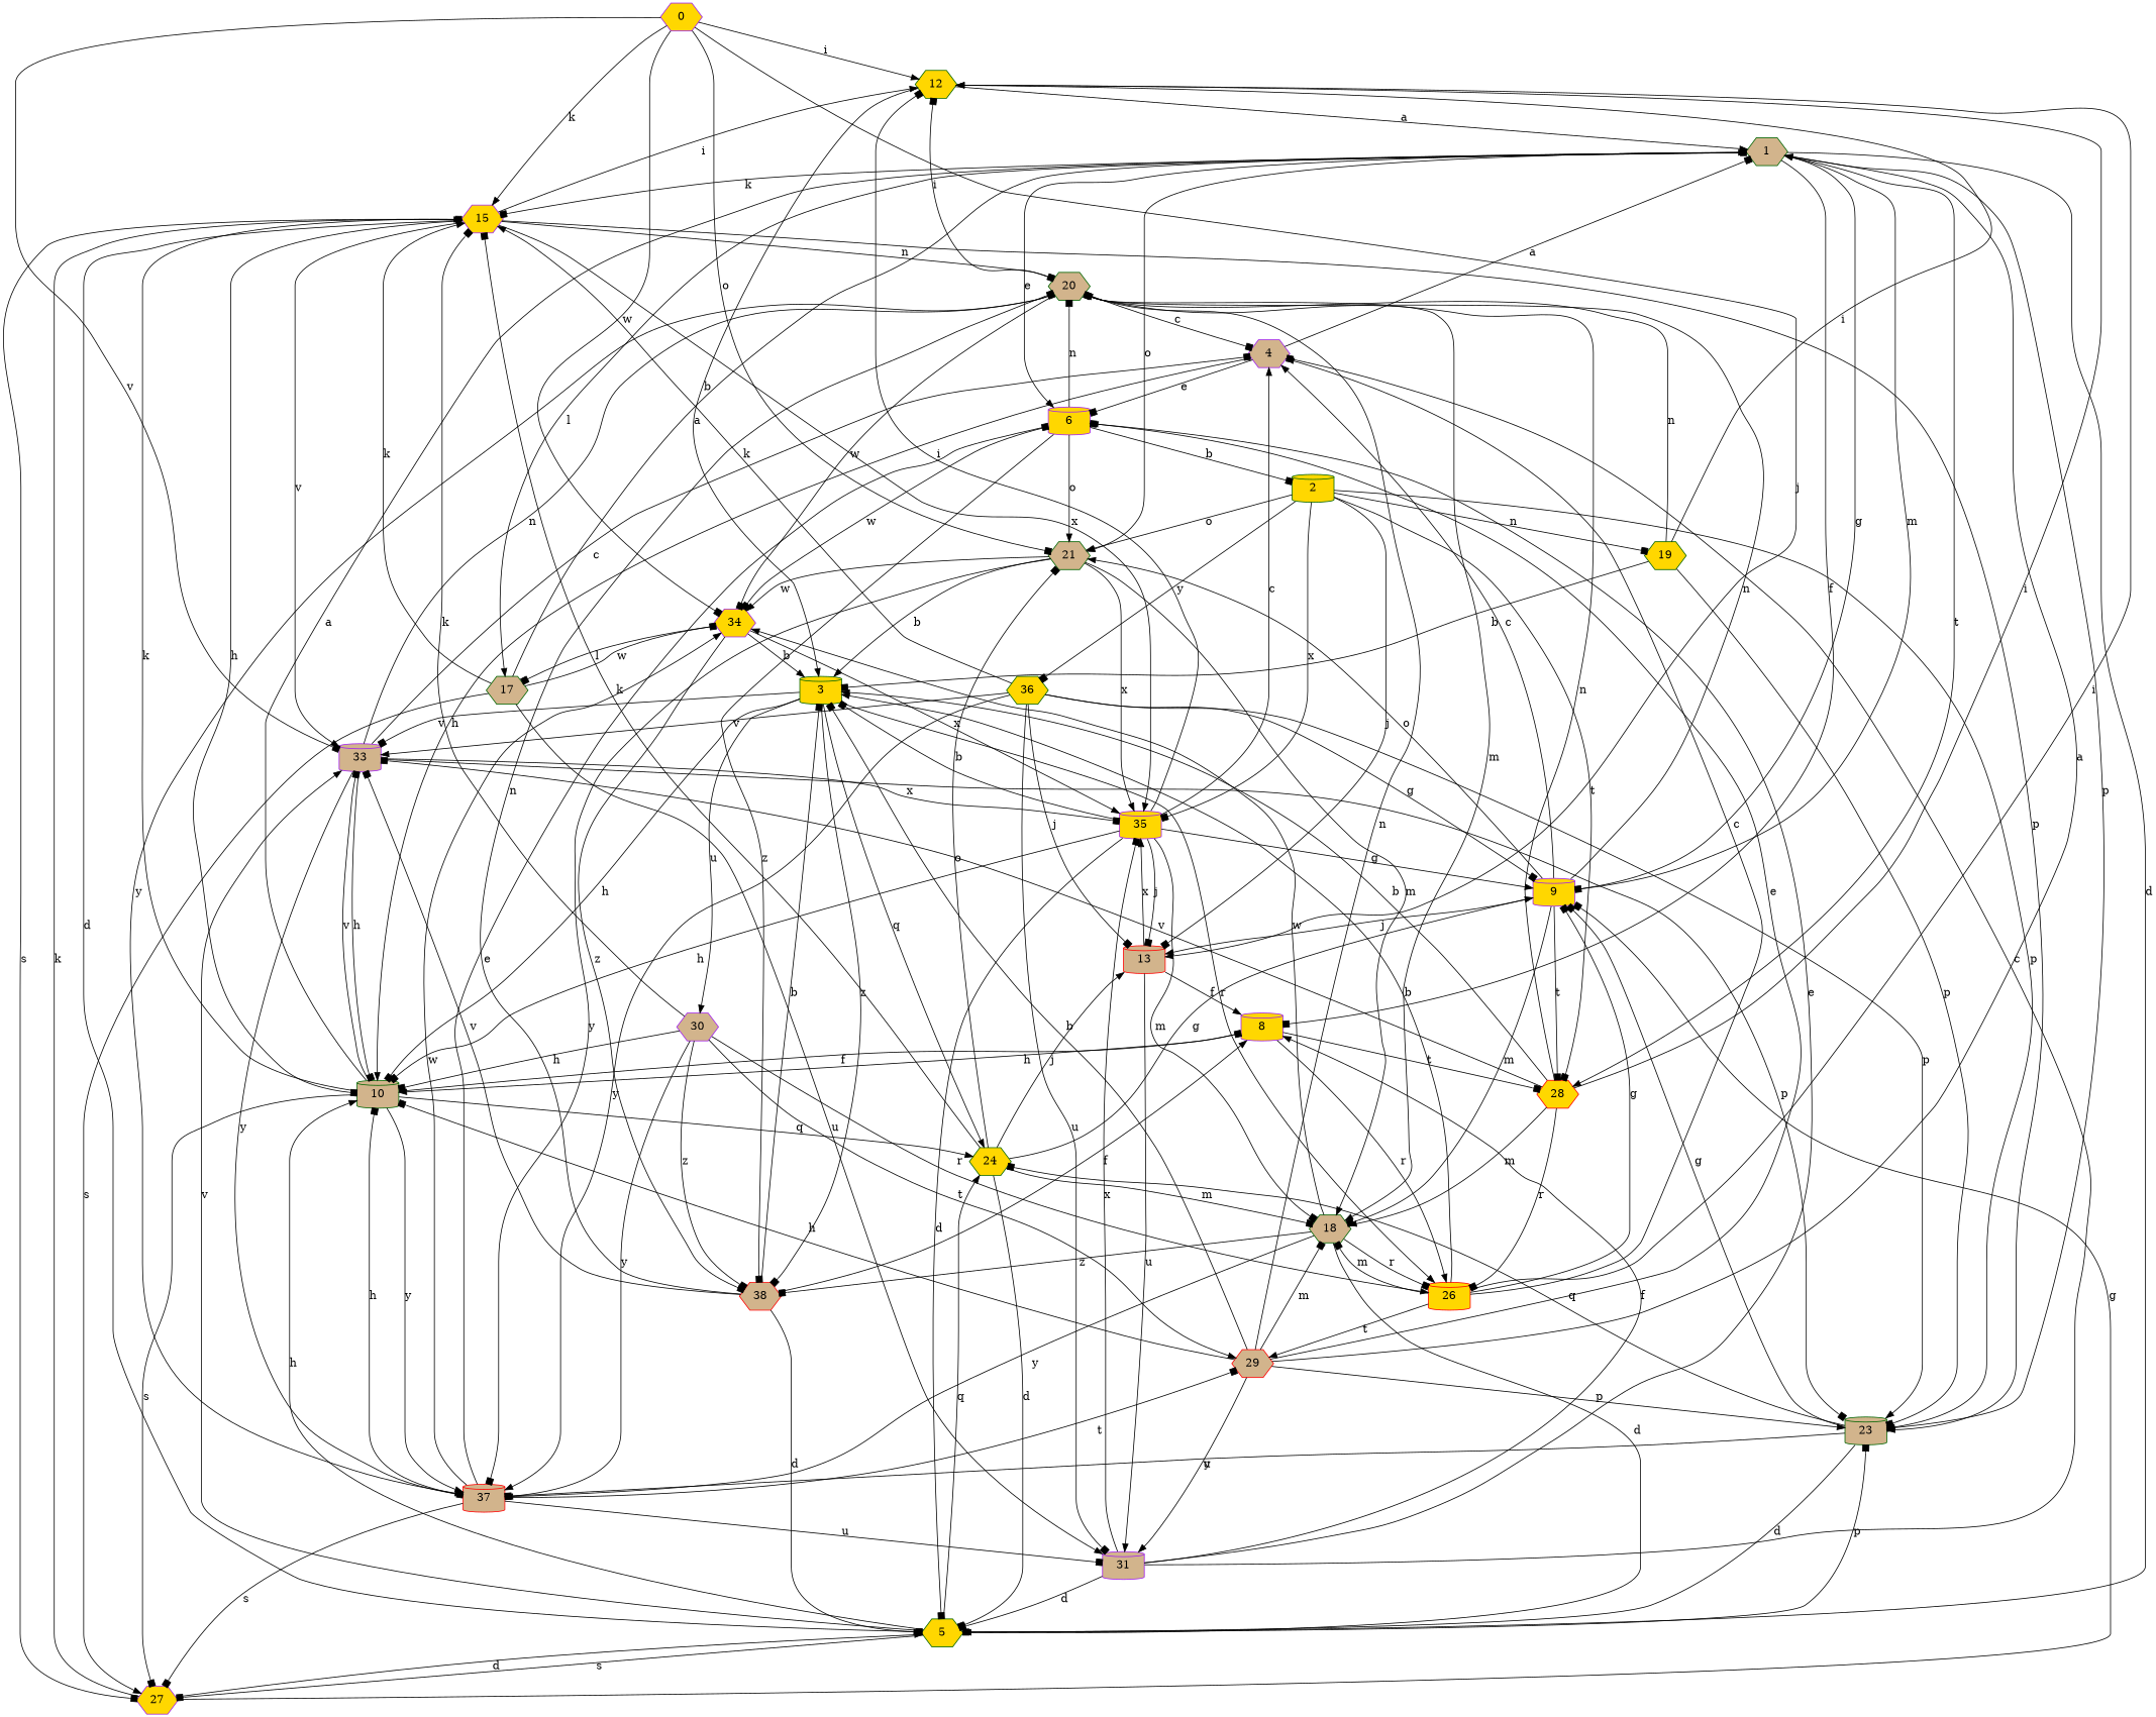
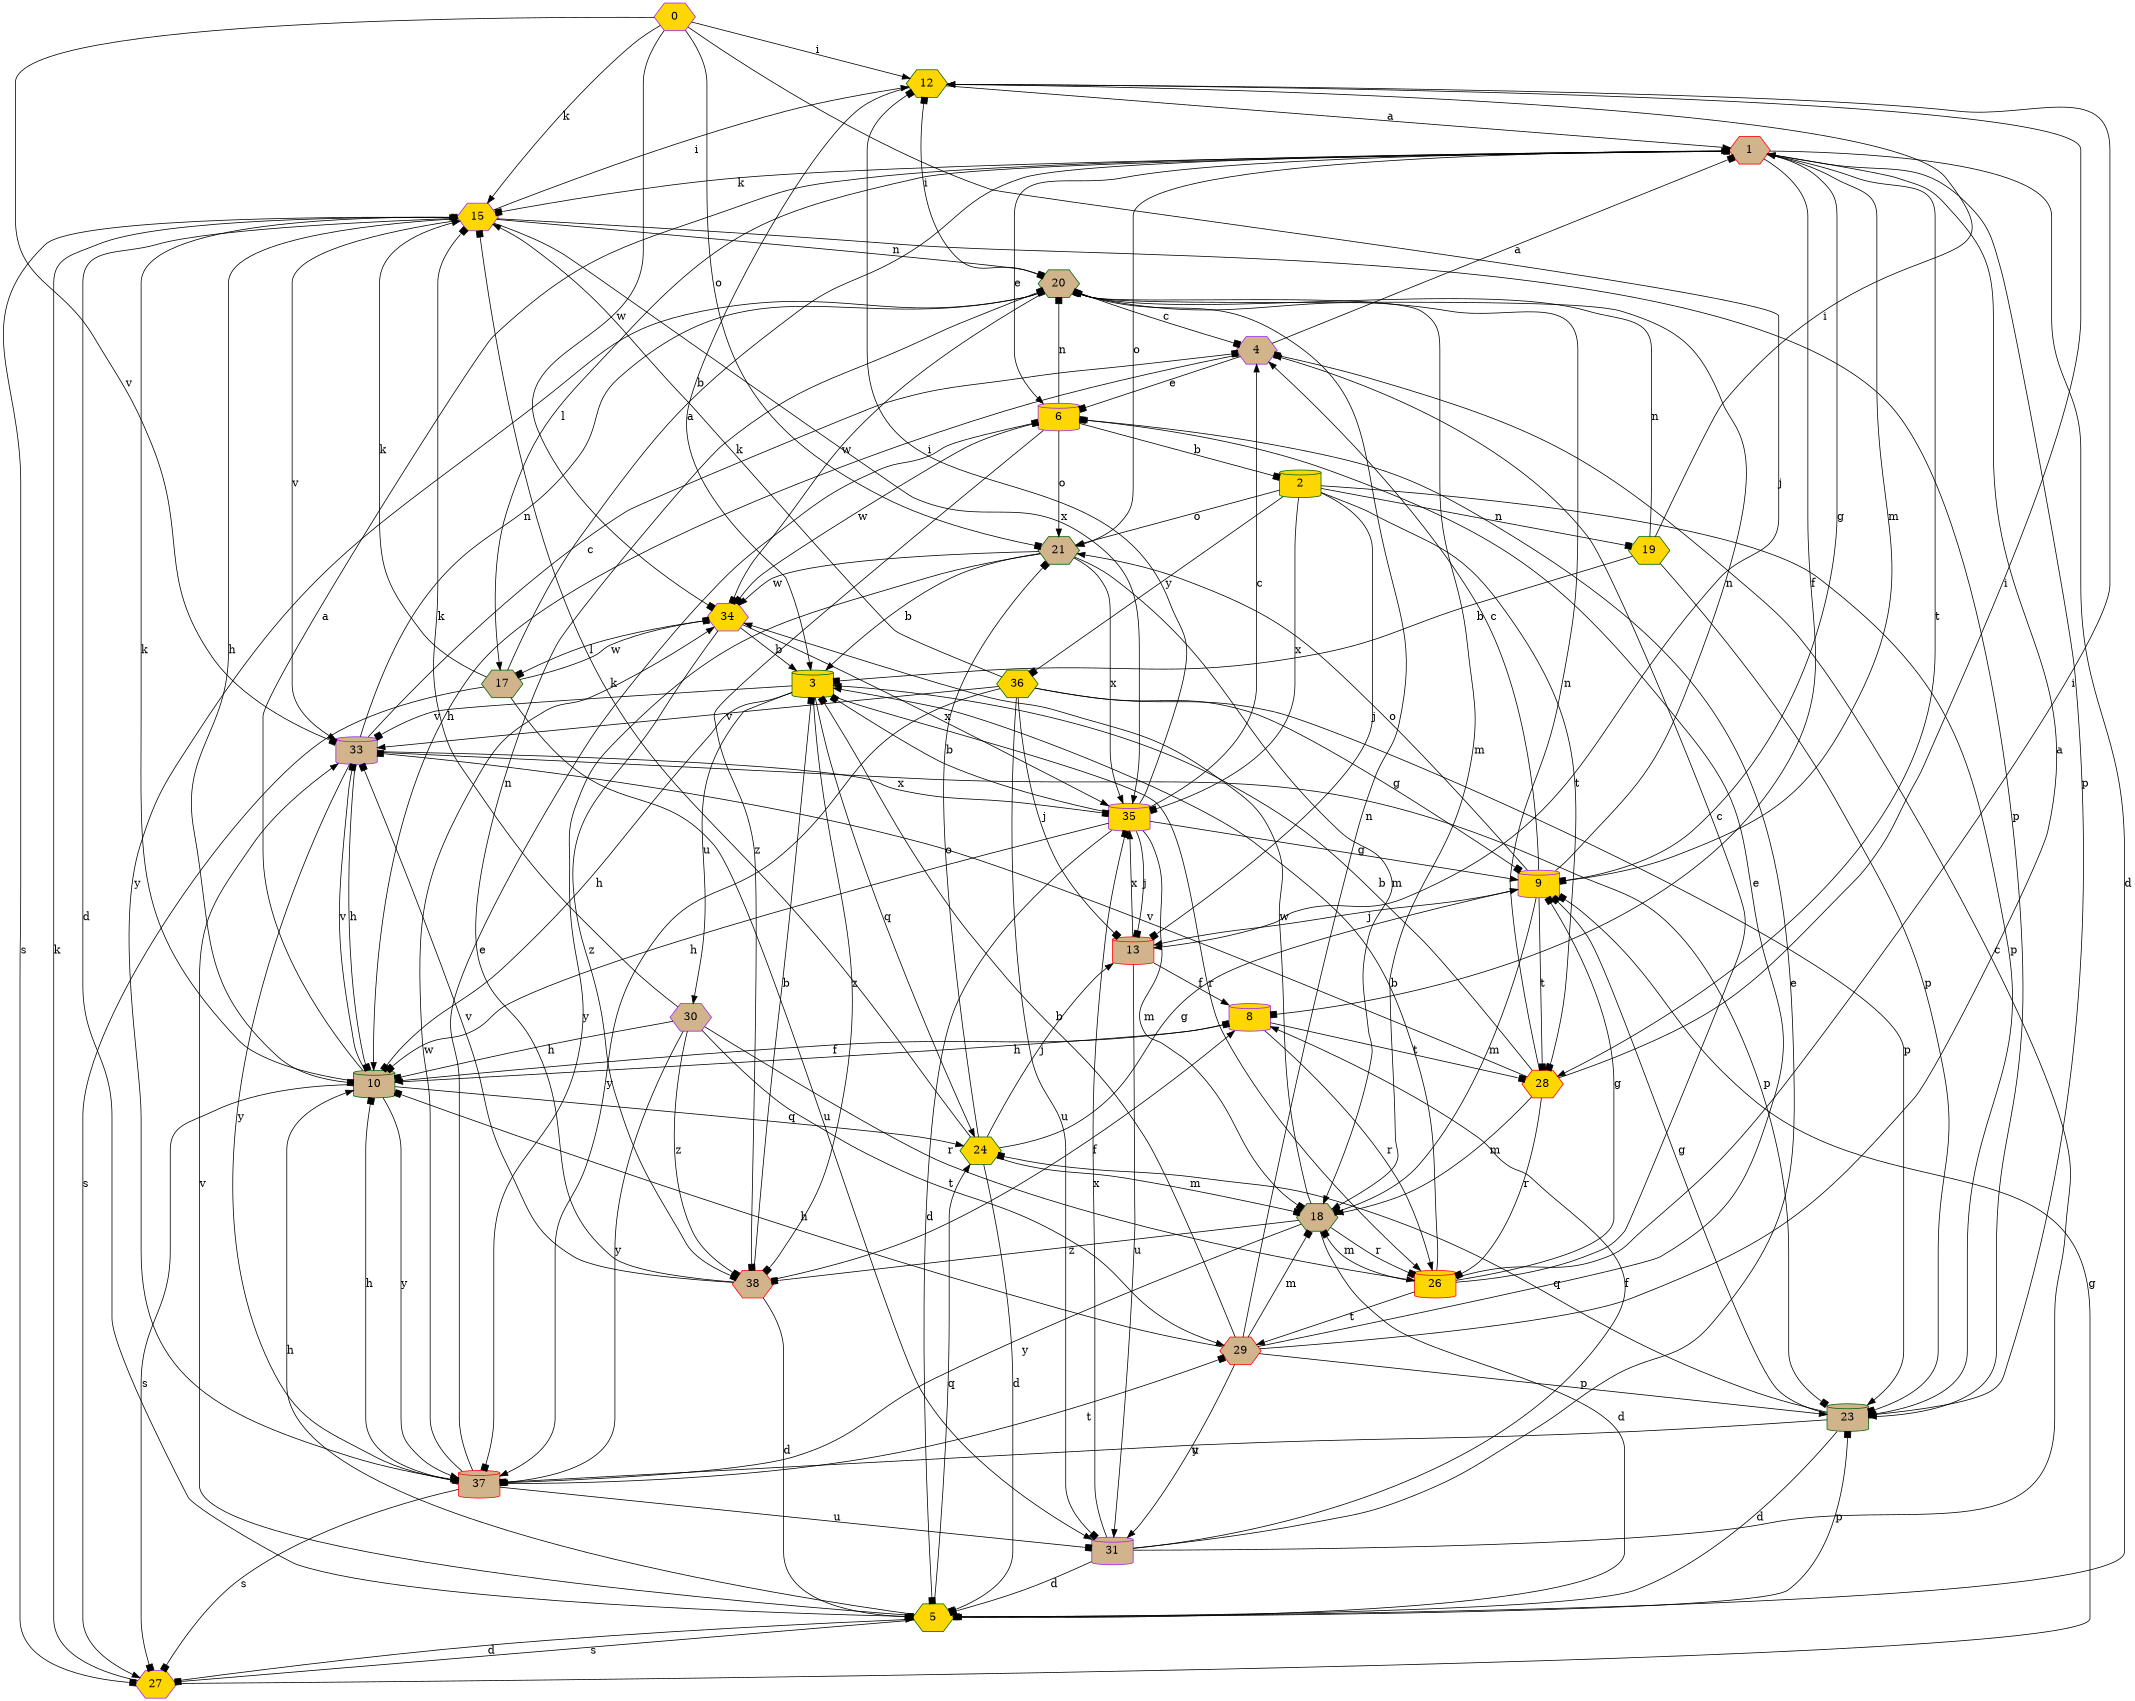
  strict digraph {
    node [color=darkgreen fillcolor=gold shape=hexagon style=filled]
    edge [arrowhead=box]
    0 [color=purple]
    12
    13 [color=red fillcolor=tan shape=cylinder]
    15 [color=purple]
    21 [fillcolor=tan]
    33 [color=purple fillcolor=tan shape=cylinder]
    34 [color=purple]
-   1 [fillcolor=tan]
+   1 [color=red fillcolor=tan]
    3 [shape=cylinder]
    8 [color=purple shape=cylinder]
    35 [color=purple shape=cylinder]
    31 [color=purple fillcolor=tan shape=cylinder]
    5
    23 [fillcolor=tan shape=cylinder]
    10 [fillcolor=tan shape=cylinder]
    27 [color=purple]
    20 [fillcolor=tan]
    18 [fillcolor=tan]
    37 [color=red fillcolor=tan shape=cylinder]
    4 [color=purple fillcolor=tan]
    17 [fillcolor=tan]
    38 [color=red fillcolor=tan]
    6 [color=purple shape=cylinder]
    9 [color=purple shape=cylinder]
    28 [color=red]
    24
    2 [shape=cylinder]
    26 [color=red shape=cylinder]
    19
    36
    30 [color=purple fillcolor=tan]
    29 [color=red fillcolor=tan]
    0 -> 12 [arrowhead=normal label=i]
    0 -> 13 [arrowhead=normal label=j]
    0 -> 15 [arrowhead=normal label=k]
    0 -> 21 [label=o]
    0 -> 33 [label=v]
    0 -> 34 [label=w]
    12 -> 1 [arrowhead=normal label=a]
    12 -> 3 [arrowhead=normal label=b]
    13 -> 8 [arrowhead=normal label=f]
    13 -> 35 [arrowhead=normal label=x]
    13 -> 31 [arrowhead=normal label=u]
    15 -> 12 [arrowhead=normal label=i]
    15 -> 33 [arrowhead=normal label=v]
    15 -> 35 [arrowhead=normal label=x]
    15 -> 5 [label=d]
    15 -> 23 [arrowhead=normal label=p]
    15 -> 10 [label=h]
    15 -> 27 [label=s]
    15 -> 20 [label=n]
    21 -> 34 [arrowhead=normal label=w]
    21 -> 3 [arrowhead=normal label=b]
    21 -> 35 [arrowhead=normal label=x]
    21 -> 18 [arrowhead=normal label=m]
    21 -> 37 [label=y]
    33 -> 35 [label=x]
    33 -> 23 [label=p]
    33 -> 10 [label=h]
    33 -> 20 [label=n]
    33 -> 37 [label=y]
    33 -> 4 [label=c]
    34 -> 3 [arrowhead=normal label=b]
    34 -> 35 [arrowhead=normal label=x]
    34 -> 17 [label=l]
    34 -> 38 [label=z]
    1 -> 15 [label=k]
    1 -> 21 [arrowhead=normal label=o]
    1 -> 8 [label=f]
    1 -> 5 [arrowhead=normal label=d]
    1 -> 23 [label=p]
    1 -> 17 [arrowhead=normal label=l]
    1 -> 6 [arrowhead=normal label=e]
    1 -> 9 [label=g]
    1 -> 28 [arrowhead=normal label=t]
    3 -> 33 [label=v]
    3 -> 10 [label=h]
    3 -> 38 [label=z]
    3 -> 24 [arrowhead=normal label=q]
    3 -> 26 [arrowhead=normal label=r]
    3 -> 30 [arrowhead=normal label=u]
    8 -> 10 [arrowhead=normal label=h]
    8 -> 28 [label=t]
    8 -> 26 [arrowhead=normal label=r]
    35 -> 12 [label=i]
    35 -> 13 [label=j]
    35 -> 3 [label=b]
    35 -> 5 [label=d]
    35 -> 10 [label=h]
    35 -> 18 [label=m]
    35 -> 4 [arrowhead=normal label=c]
    35 -> 9 [arrowhead=normal label=g]
    31 -> 8 [arrowhead=normal label=f]
    31 -> 35 [label=x]
    31 -> 5 [label=d]
    31 -> 4 [label=c]
    31 -> 6 [arrowhead=normal label=e]
    5 -> 33 [arrowhead=normal label=v]
    5 -> 23 [label=p]
    5 -> 10 [arrowhead=normal label=h]
    5 -> 27 [label=s]
    5 -> 24 [arrowhead=normal label=q]
    23 -> 5 [label=d]
    23 -> 37 [label=y]
    23 -> 9 [label=g]
    23 -> 24 [label=q]
    10 -> 15 [label=k]
    10 -> 33 [label=v]
    10 -> 1 [label=a]
    10 -> 8 [label=f]
    10 -> 27 [label=s]
    10 -> 37 [arrowhead=normal label=y]
    10 -> 24 [arrowhead=normal label=q]
    27 -> 15 [arrowhead=normal label=k]
    27 -> 5 [arrowhead=normal label=d]
    27 -> 9 [label=g]
    20 -> 12 [label=i]
    20 -> 34 [label=w]
    20 -> 18 [arrowhead=normal label=m]
    20 -> 37 [arrowhead=normal label=y]
    20 -> 4 [label=c]
    18 -> 34 [arrowhead=normal label=w]
    18 -> 5 [arrowhead=normal label=d]
    18 -> 37 [arrowhead=normal label=y]
    18 -> 38 [label=z]
    18 -> 26 [label=r]
    37 -> 34 [arrowhead=normal label=w]
    37 -> 31 [label=u]
    37 -> 10 [label=h]
    37 -> 27 [label=s]
    37 -> 6 [label=e]
    37 -> 29 [label=t]
    4 -> 1 [label=a]
    4 -> 10 [arrowhead=normal label=h]
    4 -> 6 [label=e]
    17 -> 15 [arrowhead=normal label=k]
    17 -> 34 [label=w]
    17 -> 1 [arrowhead=normal label=a]
    17 -> 31 [arrowhead=normal label=u]
    17 -> 27 [arrowhead=normal label=s]
    38 -> 33 [label=v]
    38 -> 3 [label=b]
    38 -> 8 [arrowhead=normal label=f]
    38 -> 5 [arrowhead=normal label=d]
    38 -> 20 [label=n]
    6 -> 21 [arrowhead=normal label=o]
    6 -> 34 [label=w]
    6 -> 20 [label=n]
    6 -> 38 [label=z]
    6 -> 2 [label=b]
    9 -> 13 [arrowhead=normal label=j]
    9 -> 21 [arrowhead=normal label=o]
    9 -> 1 [arrowhead=normal label=m]
    9 -> 20 [label=n]
    9 -> 18 [label=m]
    9 -> 4 [arrowhead=normal label=c]
    9 -> 28 [label=t]
    28 -> 12 [arrowhead=normal label=i]
    28 -> 33 [label=v]
    28 -> 3 [arrowhead=normal label=b]
    28 -> 20 [arrowhead=normal label=n]
    28 -> 18 [arrowhead=normal label=m]
    28 -> 26 [label=r]
    24 -> 13 [arrowhead=normal label=j]
    24 -> 15 [label=k]
    24 -> 21 [label=o]
    24 -> 5 [label=d]
    24 -> 18 [label=m]
    24 -> 9 [arrowhead=normal label=g]
    2 -> 13 [label=j]
    2 -> 21 [arrowhead=normal label=o]
    2 -> 35 [label=x]
    2 -> 23 [arrowhead=normal label=p]
    2 -> 28 [label=t]
    2 -> 19 [label=n]
    2 -> 36 [label=y]
    26 -> 12 [arrowhead=normal label=i]
    26 -> 3 [arrowhead=normal label=b]
    26 -> 18 [label=m]
    26 -> 4 [arrowhead=normal label=c]
    26 -> 9 [label=g]
    26 -> 29 [arrowhead=normal label=t]
    19 -> 12 [arrowhead=normal label=i]
    19 -> 3 [label=b]
    19 -> 23 [label=p]
    19 -> 20 [label=n]
    36 -> 13 [label=j]
    36 -> 15 [arrowhead=normal label=k]
    36 -> 33 [arrowhead=normal label=v]
    36 -> 31 [label=u]
    36 -> 23 [arrowhead=normal label=p]
    36 -> 37 [arrowhead=normal label=y]
    36 -> 9 [label=g]
    30 -> 15 [label=k]
    30 -> 10 [label=h]
    30 -> 37 [label=y]
    30 -> 38 [label=z]
    30 -> 26 [arrowhead=normal label=r]
    30 -> 29 [arrowhead=normal label=t]
    29 -> 1 [arrowhead=normal label=a]
    29 -> 3 [label=b]
    29 -> 31 [arrowhead=normal label=u]
    29 -> 23 [arrowhead=normal label=p]
    29 -> 10 [label=h]
    29 -> 20 [arrowhead=normal label=n]
    29 -> 18 [label=m]
    29 -> 6 [label=e]
  }
